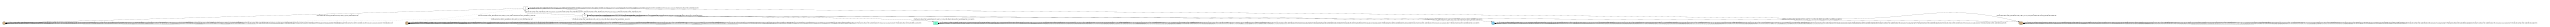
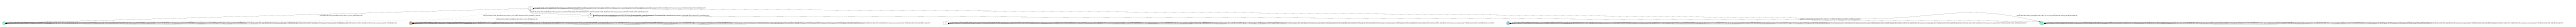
  digraph {
    fontname="Comic Neue"
    node [fillcolor=white fontname="Comic Neue" shape=box style=filled]
    edge [fontname="Comic Neue" style=dotted]
    n1 [label=s0]
-   n2 [fillcolor=tan label=s1 shape=circle]
+   n2 [fillcolor=aquamarine label=s1 shape=circle]
    n3 [fillcolor=tan label=s9 shape=circle]
-   n4 [fillcolor=tan label=s4 shape=octagon]
+   n4 [fillcolor=aquamarine label=s4 shape=octagon]
    n5 [label=s8]
-   n6 [fillcolor=aquamarine label=s2]
+   n6 [label=s2]
    n7 [fillcolor=skyblue label=s6 shape=circle]
    n1 -> n1 [label="https:||lklamb.github.io|Test_Website|basics.html;HREF;3;E2;CLICK/https:||lklamb.github.io|Test_Website|basics.html" style=solid]
    n1 -> n1 [label="https:||lklamb.github.io|Test_Website|basics.html;ONCLICK;1;F1;CLICK/https:||lklamb.github.io|Test_Website|basics.html"]
    n1 -> n1 [label="https:||lklamb.github.io|Test_Website|basics.html;ONCLICK;2;G;CLICK/https:||lklamb.github.io|Test_Website|basics.html"]
    n1 -> n2 [label="https:||lklamb.github.io|Test_Website|basics.html;HREF;0;A;CLICK/https:||example.com|" style=solid]
    n1 -> n3 [label="https:||lklamb.github.io|Test_Website|basics.html;HREF;2;D;CLICK/https:||lklamb.github.io|Test_Website|map_areas.html"]
    n1 -> n4 [label="https:||lklamb.github.io|Test_Website|basics.html;HREF;4;F2 F3;CLICK/https:||lklamb.github.io|Test_Website|checkboxes.html" style=solid]
    n1 -> n5 [label="https:||lklamb.github.io|Test_Website|basics.html;ONCLICK;0;E1;CLICK/https:||lklamb.github.io|Test_Website|basics.html" style=solid]
    n2 -> n2 [label="https:||lklamb.github.io|Test_Website|basics.html;HREF;0;A;CLICK/Boundary-https:||example.com|" style=solid]
    n2 -> n2 [label="https:||lklamb.github.io|Test_Website|basics.html;HREF;1;C;CLICK/Boundary-https:||example.com|" style=solid]
    n2 -> n2 [label="https:||lklamb.github.io|Test_Website|basics.html;HREF;2;D;CLICK/Boundary-https:||example.com|"]
    n2 -> n2 [label="https:||lklamb.github.io|Test_Website|basics.html;HREF;3;E2;CLICK/Boundary-https:||example.com|" style=dashed]
    n2 -> n2 [label="https:||lklamb.github.io|Test_Website|basics.html;HREF;4;F2 F3;CLICK/Boundary-https:||example.com|"]
    n2 -> n2 [label="https:||lklamb.github.io|Test_Website|basics.html;ONCLICK;0;E1;CLICK/Boundary-https:||example.com|" style=solid]
    n2 -> n2 [label="https:||lklamb.github.io|Test_Website|basics.html;ONCLICK;1;F1;CLICK/Boundary-https:||example.com|" style=dashed]
    n2 -> n2 [label="https:||lklamb.github.io|Test_Website|basics.html;ONCLICK;2;G;CLICK/Boundary-https:||example.com|" style=dashed]
    n3 -> n3 [label="https:||lklamb.github.io|Test_Website|basics.html;HREF;0;A;CLICK/Boundary-https:||lklamb.github.io|Test_Website|map_areas.html"]
    n3 -> n3 [label="https:||lklamb.github.io|Test_Website|basics.html;HREF;1;C;CLICK/Boundary-https:||lklamb.github.io|Test_Website|map_areas.html" style=solid]
    n3 -> n3 [label="https:||lklamb.github.io|Test_Website|basics.html;HREF;2;D;CLICK/Boundary-https:||lklamb.github.io|Test_Website|map_areas.html"]
    n3 -> n3 [label="https:||lklamb.github.io|Test_Website|basics.html;HREF;3;E2;CLICK/Boundary-https:||lklamb.github.io|Test_Website|map_areas.html"]
    n3 -> n3 [label="https:||lklamb.github.io|Test_Website|basics.html;HREF;4;F2 F3;CLICK/Boundary-https:||lklamb.github.io|Test_Website|map_areas.html" style=dashed]
    n3 -> n3 [label="https:||lklamb.github.io|Test_Website|basics.html;ONCLICK;0;E1;CLICK/Boundary-https:||lklamb.github.io|Test_Website|map_areas.html" style=solid]
    n3 -> n3 [label="https:||lklamb.github.io|Test_Website|basics.html;ONCLICK;1;F1;CLICK/Boundary-https:||lklamb.github.io|Test_Website|map_areas.html" style=dashed]
    n3 -> n3 [label="https:||lklamb.github.io|Test_Website|basics.html;ONCLICK;2;G;CLICK/Boundary-https:||lklamb.github.io|Test_Website|map_areas.html" style=solid]
    n4 -> n4 [label="https:||lklamb.github.io|Test_Website|basics.html;HREF;0;A;CLICK/Boundary-https:||lklamb.github.io|Test_Website|checkboxes.html" style=solid]
    n4 -> n4 [label="https:||lklamb.github.io|Test_Website|basics.html;HREF;1;C;CLICK/Boundary-https:||lklamb.github.io|Test_Website|checkboxes.html"]
    n4 -> n4 [label="https:||lklamb.github.io|Test_Website|basics.html;HREF;2;D;CLICK/Boundary-https:||lklamb.github.io|Test_Website|checkboxes.html" style=dashed]
    n4 -> n4 [label="https:||lklamb.github.io|Test_Website|basics.html;HREF;3;E2;CLICK/Boundary-https:||lklamb.github.io|Test_Website|checkboxes.html"]
    n4 -> n4 [label="https:||lklamb.github.io|Test_Website|basics.html;HREF;4;F2 F3;CLICK/Boundary-https:||lklamb.github.io|Test_Website|checkboxes.html" style=dashed]
    n4 -> n4 [label="https:||lklamb.github.io|Test_Website|basics.html;ONCLICK;0;E1;CLICK/Boundary-https:||lklamb.github.io|Test_Website|checkboxes.html"]
    n4 -> n4 [label="https:||lklamb.github.io|Test_Website|basics.html;ONCLICK;1;F1;CLICK/Boundary-https:||lklamb.github.io|Test_Website|checkboxes.html" style=solid]
    n4 -> n4 [label="https:||lklamb.github.io|Test_Website|basics.html;ONCLICK;2;G;CLICK/Boundary-https:||lklamb.github.io|Test_Website|checkboxes.html"]
    n5 -> n1 [label="https:||lklamb.github.io|Test_Website|basics.html;ONCLICK;0;E1;CLICK/https:||lklamb.github.io|Test_Website|basics.html" style=solid]
    n5 -> n2 [label="https:||lklamb.github.io|Test_Website|basics.html;HREF;0;A;CLICK/https:||example.com|"]
-   n5 -> n3 [label="https:||lklamb.github.io|Test_Website|basics.html;HREF;2;D;CLICK/https:||lklamb.github.io|Test_Website|map_areas.html"]
    n5 -> n4 [label="https:||lklamb.github.io|Test_Website|basics.html;HREF;4;F2 F3;CLICK/https:||lklamb.github.io|Test_Website|checkboxes.html" style=solid]
    n5 -> n5 [label="https:||lklamb.github.io|Test_Website|basics.html;ONCLICK;1;F1;CLICK/https:||lklamb.github.io|Test_Website|basics.html"]
    n5 -> n5 [label="https:||lklamb.github.io|Test_Website|basics.html;ONCLICK;2;G;CLICK/https:||lklamb.github.io|Test_Website|basics.html" style=solid]
-   n5 -> n6 [label="https:||lklamb.github.io|Test_Website|basics.html;HREF;1;C;CLICK/https:||lklamb.github.io|Test_Website|selections_choices.html" style=solid]
-   n5 -> n7 [label="https:||lklamb.github.io|Test_Website|basics.html;HREF;3;E2;CLICK/https:||lklamb.github.io|Test_Website|dropdowns.html" style=solid]
    n6 -> n6 [label="https:||lklamb.github.io|Test_Website|basics.html;HREF;0;A;CLICK/Boundary-https:||lklamb.github.io|Test_Website|selections_choices.html"]
    n6 -> n6 [label="https:||lklamb.github.io|Test_Website|basics.html;HREF;1;C;CLICK/Boundary-https:||lklamb.github.io|Test_Website|selections_choices.html"]
    n6 -> n6 [label="https:||lklamb.github.io|Test_Website|basics.html;HREF;2;D;CLICK/Boundary-https:||lklamb.github.io|Test_Website|selections_choices.html"]
    n6 -> n6 [label="https:||lklamb.github.io|Test_Website|basics.html;HREF;3;E2;CLICK/Boundary-https:||lklamb.github.io|Test_Website|selections_choices.html"]
    n6 -> n6 [label="https:||lklamb.github.io|Test_Website|basics.html;HREF;4;F2 F3;CLICK/Boundary-https:||lklamb.github.io|Test_Website|selections_choices.html" style=solid]
    n6 -> n6 [label="https:||lklamb.github.io|Test_Website|basics.html;ONCLICK;0;E1;CLICK/Boundary-https:||lklamb.github.io|Test_Website|selections_choices.html" style=solid]
    n6 -> n6 [label="https:||lklamb.github.io|Test_Website|basics.html;ONCLICK;1;F1;CLICK/Boundary-https:||lklamb.github.io|Test_Website|selections_choices.html"]
    n6 -> n6 [label="https:||lklamb.github.io|Test_Website|basics.html;ONCLICK;2;G;CLICK/Boundary-https:||lklamb.github.io|Test_Website|selections_choices.html"]
    n7 -> n7 [label="https:||lklamb.github.io|Test_Website|basics.html;HREF;0;A;CLICK/Boundary-https:||lklamb.github.io|Test_Website|dropdowns.html" style=dashed]
    n7 -> n7 [label="https:||lklamb.github.io|Test_Website|basics.html;HREF;1;C;CLICK/Boundary-https:||lklamb.github.io|Test_Website|dropdowns.html" style=dashed]
    n7 -> n7 [label="https:||lklamb.github.io|Test_Website|basics.html;HREF;2;D;CLICK/Boundary-https:||lklamb.github.io|Test_Website|dropdowns.html"]
    n7 -> n7 [label="https:||lklamb.github.io|Test_Website|basics.html;HREF;3;E2;CLICK/Boundary-https:||lklamb.github.io|Test_Website|dropdowns.html" style=dashed]
    n7 -> n7 [label="https:||lklamb.github.io|Test_Website|basics.html;HREF;4;F2 F3;CLICK/Boundary-https:||lklamb.github.io|Test_Website|dropdowns.html" style=dashed]
    n7 -> n7 [label="https:||lklamb.github.io|Test_Website|basics.html;ONCLICK;0;E1;CLICK/Boundary-https:||lklamb.github.io|Test_Website|dropdowns.html" style=solid]
    n7 -> n7 [label="https:||lklamb.github.io|Test_Website|basics.html;ONCLICK;1;F1;CLICK/Boundary-https:||lklamb.github.io|Test_Website|dropdowns.html"]
    n7 -> n7 [label="https:||lklamb.github.io|Test_Website|basics.html;ONCLICK;2;G;CLICK/Boundary-https:||lklamb.github.io|Test_Website|dropdowns.html"]
  }
